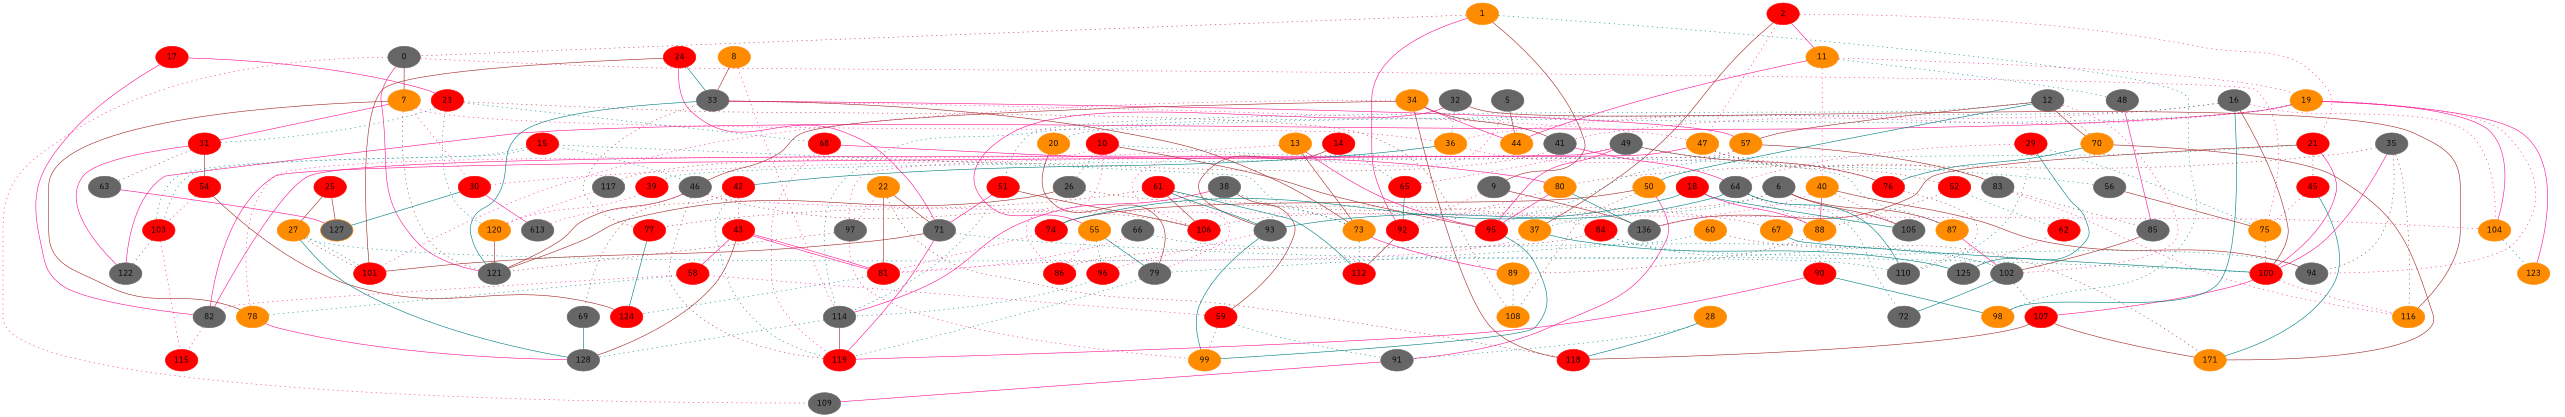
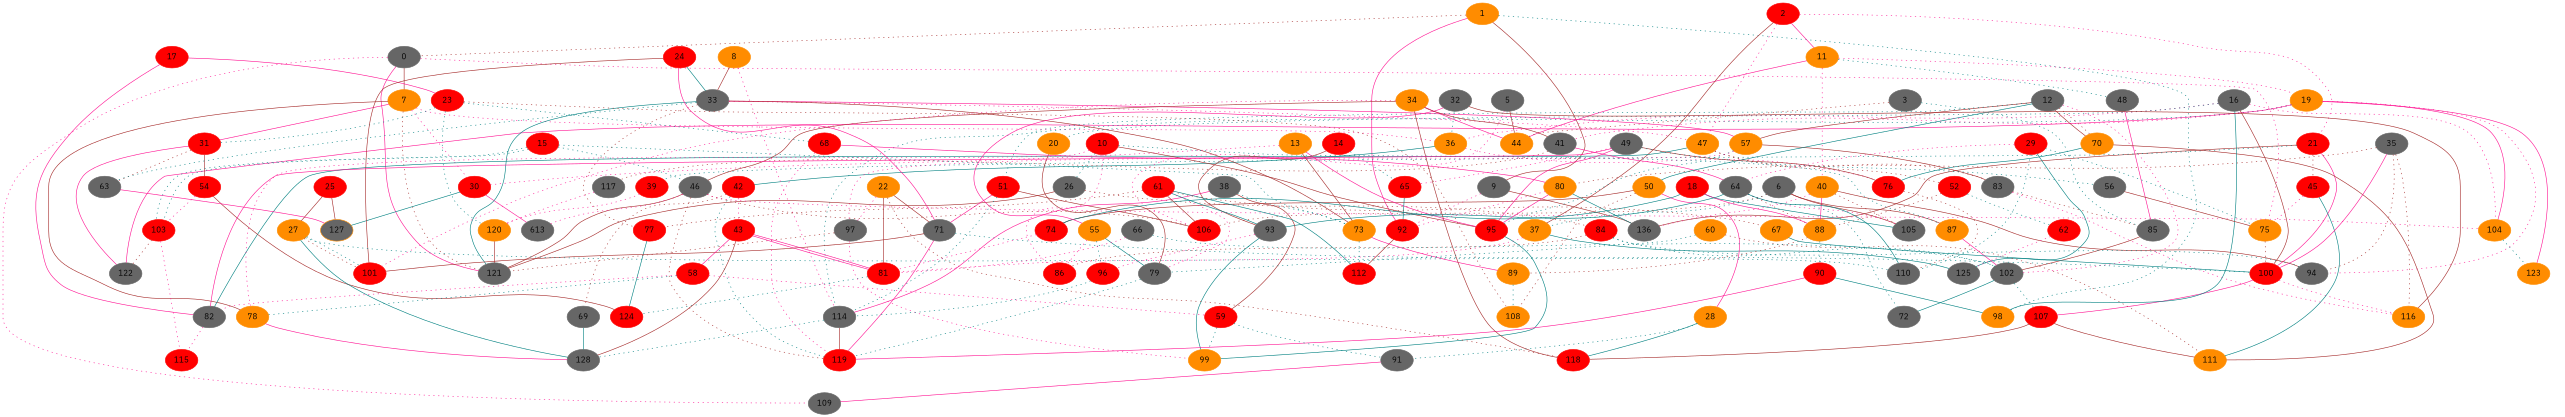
  graph {
    fontname="IBM Plex Sans"
    node [color=red fontname="IBM Plex Sans" style=filled]
    edge [color=deeppink fontname="IBM Plex Sans" style=dotted]
    1 [color=darkorange]
    n2 [color=gray40 label=0]
    9 [color=gray40]
    92
    98 [color=darkorange]
    7 [color=darkorange]
    75 [color=darkorange]
    109 [color=gray40]
    121 [color=gray40]
    n10 [color=gray40 label=136]
    112
    11 [color=darkorange]
    2
    21
    37 [color=darkorange]
    47 [color=darkorange]
    44 [color=darkorange]
    19 [color=darkorange]
    40 [color=darkorange]
    48 [color=gray40]
    100
    39
    45
    81
    125 [color=gray40]
    82 [color=gray40]
    52
    83 [color=gray40]
+   3 [color=gray40]
    85 [color=gray40]
    102 [color=gray40]
    30
    31
    36 [color=darkorange]
    78 [color=darkorange]
    5 [color=gray40]
    106
    6 [color=gray40]
    87 [color=darkorange]
    105 [color=gray40]
    127 [color=darkorange fillcolor=gray40]
    n42 [color=gray40 label=613]
    122 [color=gray40]
    54
    63 [color=gray40]
    42
    76
    128 [color=gray40]
    8 [color=darkorange]
    33 [color=gray40]
    114 [color=gray40]
    57 [color=darkorange]
    73 [color=darkorange]
    77
    119
    10
    26 [color=gray40]
    86
    95
    84
    99 [color=darkorange]
    104 [color=darkorange]
    41 [color=gray40]
    94 [color=gray40]
    123 [color=darkorange]
    88 [color=darkorange]
    12 [color=gray40]
    50 [color=darkorange]
    51
    70 [color=darkorange]
    74
    108 [color=darkorange]
    91 [color=gray40]
    71 [color=gray40]
    97 [color=gray40]
-   111 [color=darkorange label=171]
+   111 [color=darkorange]
    72 [color=gray40]
    107
    13 [color=darkorange]
    89 [color=darkorange]
    14
    65
    93 [color=gray40]
    96
    15
    46 [color=gray40]
    103
    115
    16 [color=gray40]
    20 [color=darkorange]
    79 [color=gray40]
    116 [color=darkorange]
    17
    23
    68
    120 [color=darkorange]
    18
    90
    64 [color=gray40]
    117 [color=gray40]
    22 [color=darkorange]
    118
    101
    124
    80 [color=darkorange]
    24
    27 [color=darkorange]
    25
    110 [color=gray40]
    28 [color=darkorange]
    29
    32 [color=gray40]
    55 [color=darkorange]
    34 [color=darkorange]
    35 [color=gray40]
    43
    69 [color=gray40]
    38 [color=gray40]
    59
    58
    62
    49 [color=gray40]
    56 [color=gray40]
    60 [color=darkorange]
    61
    67 [color=darkorange]
    66 [color=gray40]
    1 -- n2 [color=brown]
    1 -- 9 [color=brown style=solid]
    1 -- 92 [style=solid]
    1 -- 98 [color=teal]
    n2 -- 7 [color=brown style=solid]
    n2 -- 75
    n2 -- 109
    n2 -- 121 [style=solid]
    9 -- 92
    9 -- n10 [color=brown style=solid]
    92 -- 112 [color=brown style=solid]
    7 -- 121 [color=brown]
    7 -- 30
    7 -- 31 [style=solid]
    7 -- 36
    7 -- 78 [color=brown style=solid]
    75 -- 100 [color=brown]
    11 -- 44 [style=solid]
    11 -- 19
    11 -- 40
    11 -- 48 [color=teal]
    2 -- 11 [style=solid]
    2 -- 21
    2 -- 37 [color=brown style=solid]
    2 -- 47
    21 -- n10 [color=brown style=solid]
    21 -- 100 [style=solid]
    21 -- 39 [color=teal]
    21 -- 45 [color=brown]
    37 -- 81
    37 -- 125 [color=teal style=solid]
-   47 -- 82 [style=solid]
+   47 -- 82 [color=teal style=solid]
    47 -- 52 [color=brown]
    47 -- 83 [color=brown]
    19 -- 122 [style=solid]
    19 -- 114 [color=teal]
    19 -- 104 [style=solid]
    19 -- 41
    19 -- 94
    19 -- 123 [style=solid]
    40 -- n10
    40 -- 105 [color=brown]
    40 -- 94 [color=brown style=solid]
    40 -- 88 [style=solid]
    48 -- 85 [style=solid]
    100 -- 107 [style=solid]
    100 -- 116
    39 -- 120
    45 -- 75
    45 -- 111 [color=teal style=solid]
    81 -- 124 [color=teal]
    82 -- 115
    52 -- 88 [color=brown]
    52 -- 62 [color=teal]
    83 -- 85 [color=brown]
    83 -- 116
+   3 -- 44 [color=brown]
+   3 -- 85 [color=teal]
    85 -- 102 [color=brown style=solid]
    102 -- 72 [color=teal style=solid]
    102 -- 107 [color=teal]
    30 -- 127 [color=teal style=solid]
    30 -- n42 [style=solid]
    31 -- 122 [style=solid]
    31 -- 54 [color=brown style=solid]
    31 -- 63 [color=brown]
    36 -- 42 [color=teal style=solid]
    36 -- 76
    78 -- 128 [style=solid]
    5 -- 44 [color=brown style=solid]
    5 -- 106
    6 -- 37 [color=teal]
    6 -- 106 [color=brown]
    6 -- 87 [color=brown style=solid]
    6 -- 105 [color=brown style=solid]
    87 -- 102 [style=solid]
    54 -- 103
    54 -- 124 [color=brown style=solid]
    63 -- 127 [style=solid]
    42 -- 119 [color=teal]
    42 -- 43
    42 -- 69 [color=brown]
    76 -- 110 [color=brown]
    8 -- 33 [color=brown style=solid]
    8 -- 114
    33 -- 121 [color=teal style=solid]
    33 -- 47
+   33 -- 63 [color=teal]
    33 -- 57 [style=solid]
    33 -- 73 [color=brown style=solid]
    33 -- 77 [color=brown]
    114 -- 128 [color=teal]
    114 -- 119 [color=brown style=solid]
    57 -- 83 [color=brown style=solid]
    57 -- 95 [color=teal]
    57 -- 97
    73 -- 112 [color=teal]
    73 -- 89 [style=solid]
    77 -- 124 [color=teal style=solid]
    10 -- 78
    10 -- 87 [color=teal]
    10 -- 26 [color=teal]
    10 -- 86
    10 -- 95 [color=brown style=solid]
    26 -- 121 [color=brown style=solid]
    26 -- 84 [color=brown]
    95 -- 99 [color=teal style=solid]
    84 -- 102 [color=teal]
    84 -- 86 [color=brown]
    84 -- 94 [color=teal]
    104 -- 123 [color=teal]
    41 -- 64 [style=solid]
    41 -- 117 [color=brown]
    88 -- 89 [color=brown]
    88 -- 90 [color=teal]
    12 -- 102
    12 -- 57 [color=brown style=solid]
    12 -- 50 [color=teal style=solid]
    12 -- 51 [color=teal]
    12 -- 70 [color=brown style=solid]
    12 -- 70 [color=brown]
    50 -- 74 [color=brown style=solid]
    50 -- 108 [color=brown]
-   50 -- 91 [style=solid]
+   50 -- 28 [style=solid]
    51 -- 106 [color=brown style=solid]
    51 -- 114 [color=teal]
    51 -- 71 [style=solid]
    70 -- 76 [color=teal style=solid]
    70 -- 111 [color=brown style=solid]
    74 -- 81
    91 -- 109 [style=solid]
    71 -- 100 [color=teal]
    71 -- 119 [style=solid]
    71 -- 101 [color=brown style=solid]
    97 -- 121 [color=brown]
    97 -- 99
    107 -- 111 [color=brown style=solid]
    107 -- 118 [color=brown style=solid]
    13 -- 30
    13 -- 73 [color=brown style=solid]
    13 -- 95 [style=solid]
    89 -- 108 [color=teal]
    14 -- 65 [color=teal]
    14 -- 93 [color=brown style=solid]
    65 -- 92 [color=teal style=solid]
    93 -- 99 [color=teal style=solid]
    93 -- 96
    96 -- 114 [color=teal]
    15 -- 73 [color=teal]
    15 -- 46 [color=teal]
    15 -- 103 [color=teal]
    15 -- 103 [color=teal]
    46 -- 121 [color=brown style=solid]
    46 -- 106 [color=brown]
    46 -- n42
    46 -- 119 [color=brown]
    46 -- 104
    103 -- 122 [color=brown]
    103 -- 115
    16 -- 98 [color=teal style=solid]
    16 -- 100 [color=brown style=solid]
    16 -- 36
    16 -- 104
    16 -- 20 [color=teal]
    20 -- 79 [color=brown style=solid]
    79 -- 119 [color=teal]
    17 -- 82 [style=solid]
    17 -- 23 [style=solid]
    23 -- 31 [color=teal]
    23 -- 108 [color=brown]
    23 -- 68 [color=teal]
    23 -- 120 [color=teal]
    68 -- 119
    68 -- 80 [style=solid]
    120 -- 121 [color=brown style=solid]
    18 -- 105 [color=teal style=solid]
    18 -- 88 [style=solid]
    18 -- 74 [color=teal style=solid]
    90 -- 98 [color=teal style=solid]
    90 -- 119 [style=solid]
    64 -- 105
    64 -- 88 [color=brown]
    64 -- 72 [color=teal]
    64 -- 93 [color=teal style=solid]
    64 -- 110 [color=teal style=solid]
    117 -- 120
    22 -- 81 [color=brown style=solid]
    22 -- 71 [color=brown style=solid]
    22 -- 97
    22 -- 118 [color=brown]
    80 -- 92
    80 -- n10 [color=teal style=solid]
    80 -- 95 [style=solid]
    24 -- 33 [color=teal style=solid]
    24 -- 71 [style=solid]
    24 -- 101 [color=brown style=solid]
    27 -- 128 [color=teal style=solid]
    27 -- 101 [color=brown]
    27 -- 101 [color=teal]
    27 -- 110 [color=teal]
    25 -- 127 [color=brown style=solid]
    25 -- 27 [color=brown style=solid]
    28 -- 91 [color=teal]
    28 -- 118 [color=teal style=solid]
    29 -- 75 [color=teal]
    29 -- 125 [color=teal style=solid]
    29 -- 64
    29 -- 110 [color=teal]
    32 -- 36 [color=teal]
    32 -- 116 [color=brown style=solid]
    32 -- 55 [style=solid]
    55 -- 86
    55 -- 96 [color=teal]
    55 -- 79 [color=teal style=solid]
    34 -- 44 [style=solid]
    34 -- 41 [color=brown style=solid]
    34 -- 46 [color=brown style=solid]
    34 -- 118 [color=brown style=solid]
    34 -- 101
    35 -- 100 [style=solid]
    35 -- 94 [color=brown]
    35 -- 116 [color=brown]
    35 -- 80 [color=brown]
    43 -- 81 [style=solid]
    43 -- 81 [style=solid]
    43 -- 128 [color=brown style=solid]
    43 -- 58 [style=solid]
    69 -- 128 [color=teal style=solid]
    38 -- 114 [style=solid]
    38 -- 73 [color=teal]
    38 -- 59 [color=brown style=solid]
    59 -- 99 [color=teal]
    59 -- 91 [color=teal]
    58 -- 82
    58 -- 78 [color=teal]
    58 -- 59
    62 -- 125
    49 -- 82 [style=solid]
    49 -- 76 [color=brown style=solid]
    49 -- 95 [style=solid]
    49 -- 65
    49 -- 56 [color=teal]
    56 -- 75 [color=brown style=solid]
    60 -- 111 [color=brown]
    60 -- 79 [color=teal]
    61 -- 112 [color=teal style=solid]
    61 -- 106 [color=brown style=solid]
    61 -- 77 [color=brown]
    61 -- 93 [color=teal style=solid]
    61 -- 79
    61 -- 67 [color=brown]
    67 -- 100 [color=teal style=solid]
    66 -- 81
    66 -- 102 [color=teal]
  }
